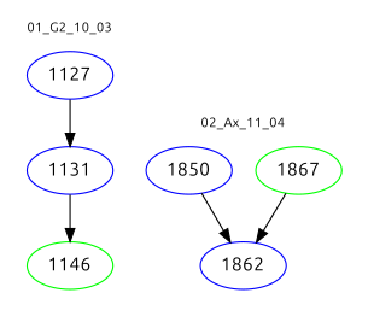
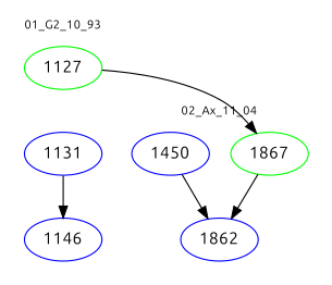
  digraph {
    fontname=Ubuntu
    node [color=blue fontname=Ubuntu]
    edge [color=black fontname=Ubuntu]
    n1 [color=green label=1867]
    n2 [label=1862]
-   n3 [label=1850]
-   n4 [label=1127]
+   n3 [label=1450]
+   n4 [color=green label=1127]
    n5 [label=1131]
-   n6 [color=green label=1146]
+   n6 [label=1146]
    subgraph cluster_1 {
      color=white
      fontsize=10
      label="02_Ax_11_04"
      n1
      n2
      n3
    }
    subgraph cluster_2 {
      color=white
      fontsize=10
-     label="01_G2_10_03"
+     label="01_G2_10_93"
      n4
      n5
      n6
    }
    n1 -> n2
    n3 -> n2
-   n4 -> n5
+   n4 -> n1
    n5 -> n6
  }
